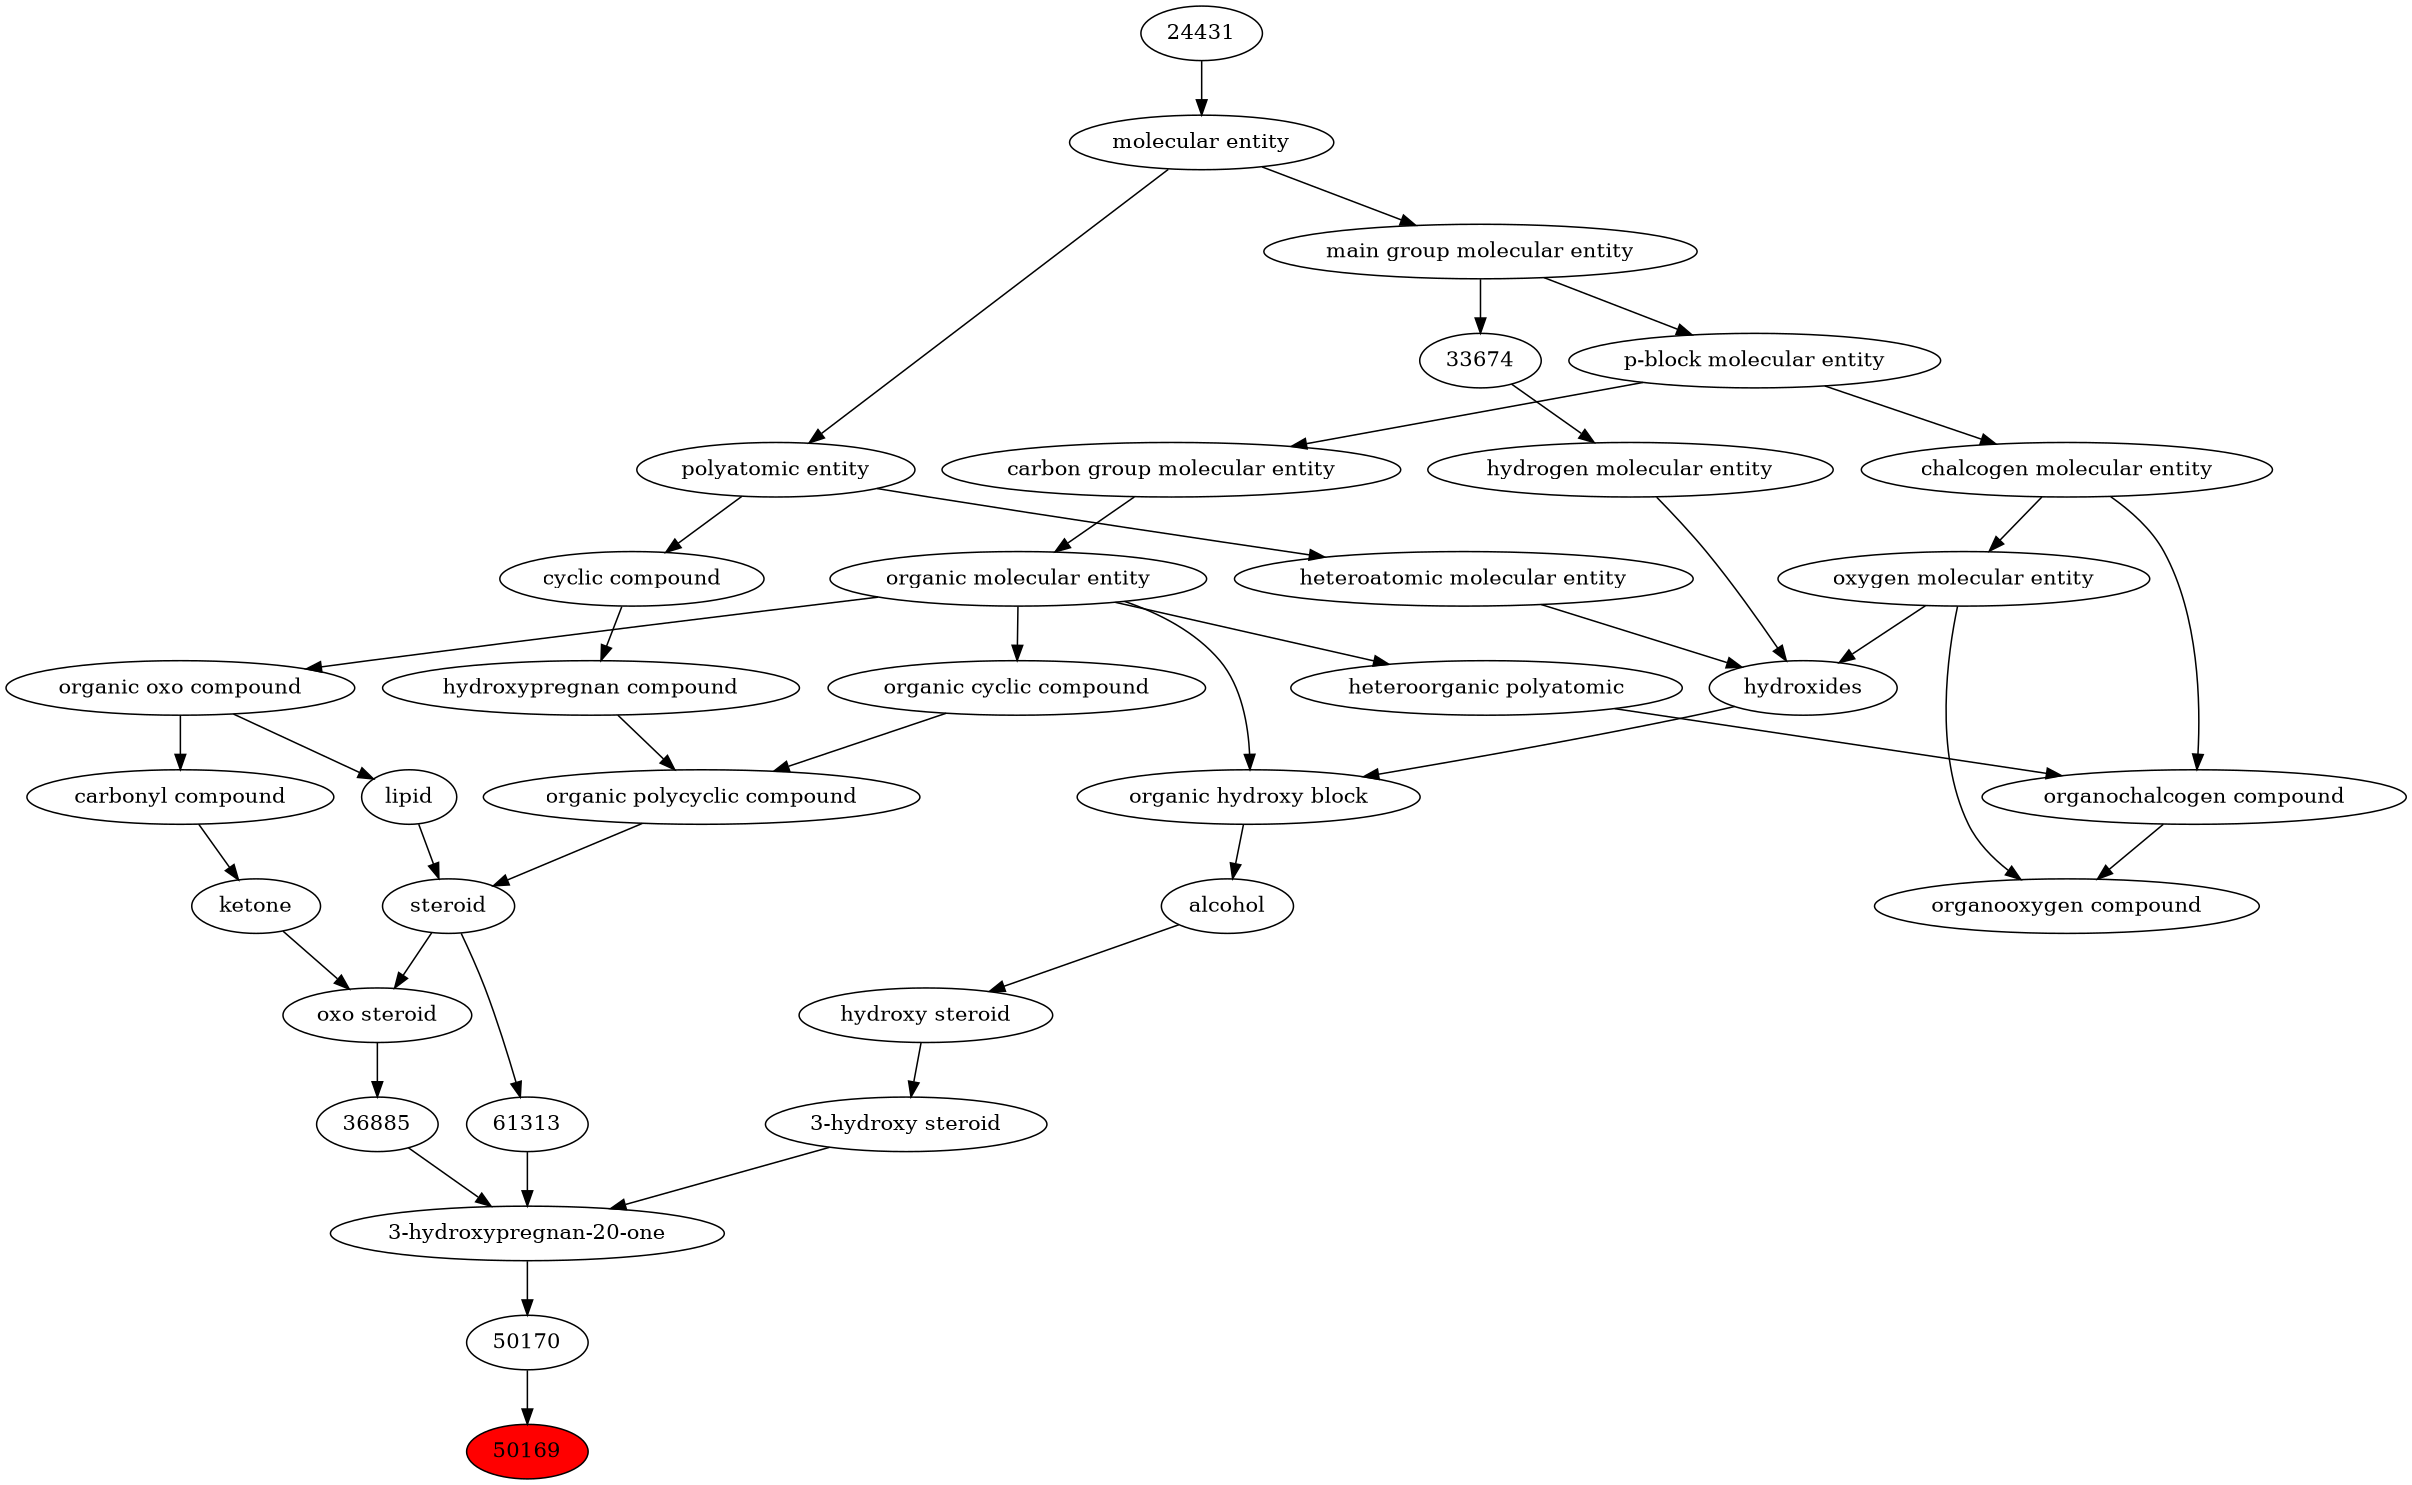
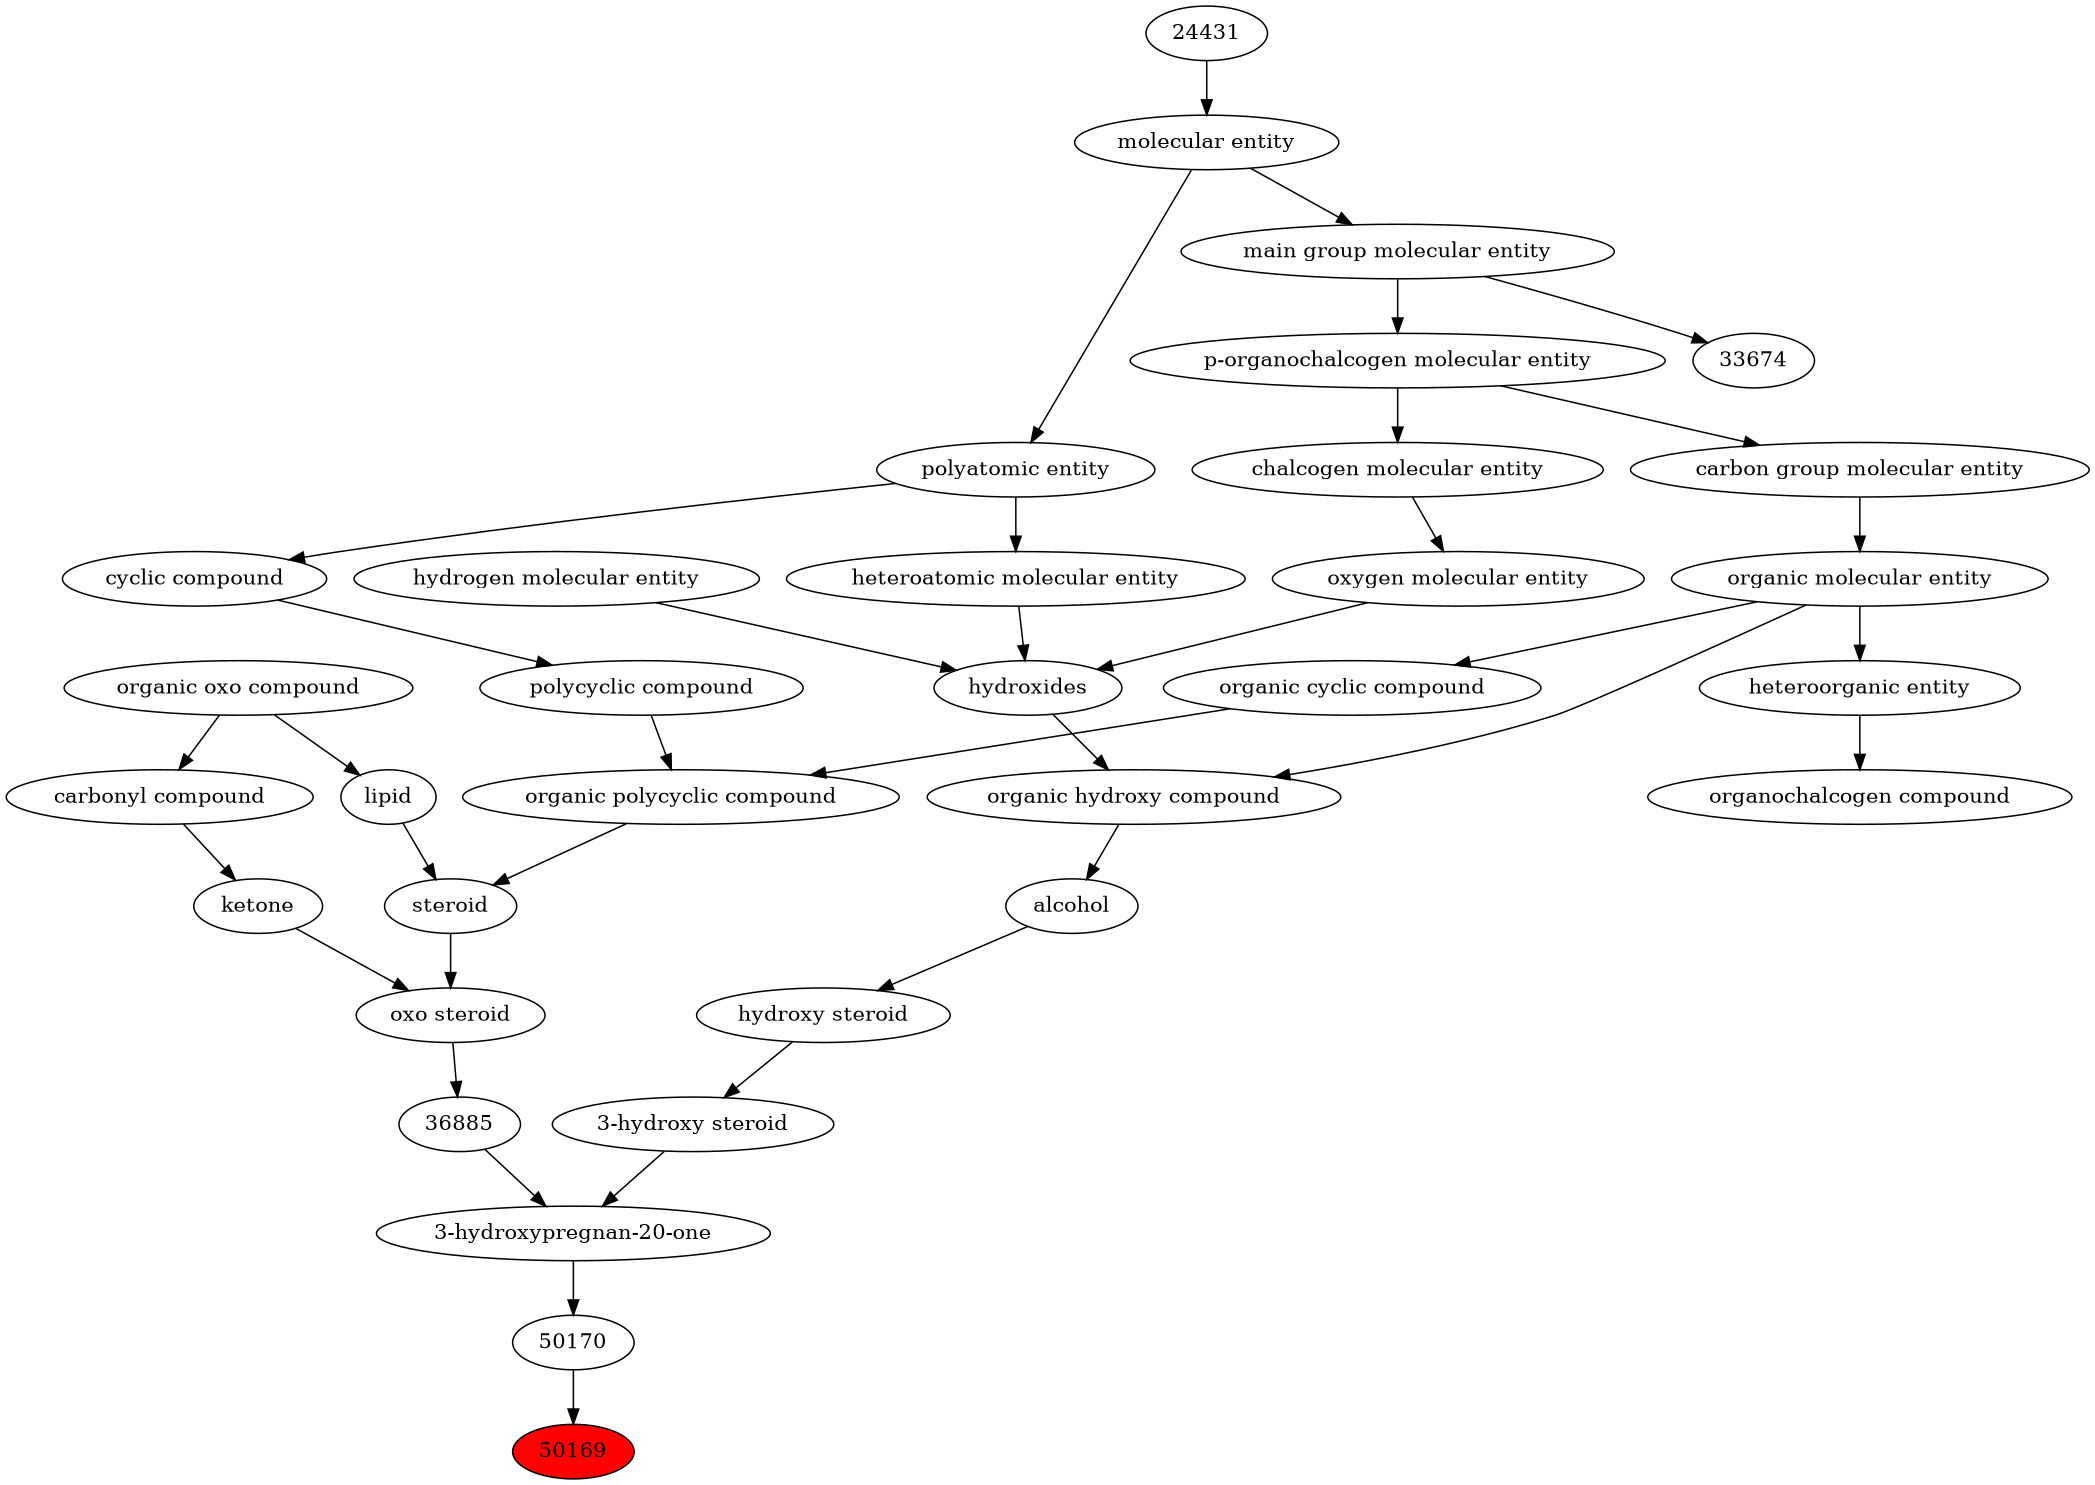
  digraph {
    n1 [fillcolor=red label=50169 style=filled]
    n2 [label=50170]
    n3 [label="3-hydroxypregnan-20-one"]
-   n4 [label=61313]
    n5 [label=36885]
    n6 [label="3-hydroxy steroid"]
    n7 [label=steroid]
    n8 [label="oxo steroid"]
    n9 [label="hydroxy steroid"]
    n10 [label="organic polycyclic compound"]
    n11 [label=lipid]
    n12 [label=ketone]
    n13 [label=alcohol]
    n14 [label="organic cyclic compound"]
-   n15 [label="hydroxypregnan compound"]
+   n15 [label="polycyclic compound"]
    n16 [label="organic molecular entity"]
-   n17 [label="organic hydroxy block"]
+   n17 [label="organic hydroxy compound"]
    n18 [label="organic oxo compound"]
-   n19 [label="heteroorganic polyatomic"]
+   n19 [label="heteroorganic entity"]
    n20 [label="carbonyl compound"]
    n21 [label="organochalcogen compound"]
    n22 [label="cyclic compound"]
    n23 [label="carbon group molecular entity"]
-   n24 [label="organooxygen compound"]
    n25 [label=hydroxides]
    n26 [label="polyatomic entity"]
    n27 [label="heteroatomic molecular entity"]
-   n28 [label="p-block molecular entity"]
+   n28 [label="p-organochalcogen molecular entity"]
    n29 [label="chalcogen molecular entity"]
    n30 [label="oxygen molecular entity"]
    n31 [label="hydrogen molecular entity"]
    n32 [label="molecular entity"]
    n33 [label="main group molecular entity"]
    n34 [label=33674]
    n35 [label=24431]
    n2 -> n1
    n3 -> n2
-   n4 -> n3
    n5 -> n3
    n6 -> n3
-   n7 -> n4
    n7 -> n8
    n8 -> n5
    n9 -> n6
    n10 -> n7
    n11 -> n7
    n12 -> n8
    n13 -> n9
    n14 -> n10
    n15 -> n10
    n16 -> n14
    n16 -> n17
-   n16 -> n18
    n16 -> n19
    n17 -> n13
    n18 -> n11
    n18 -> n20
    n19 -> n21
    n20 -> n12
-   n21 -> n24
    n22 -> n15
    n23 -> n16
    n25 -> n17
    n26 -> n22
    n26 -> n27
    n27 -> n25
    n28 -> n23
    n28 -> n29
-   n29 -> n21
    n29 -> n30
-   n30 -> n24
    n30 -> n25
    n31 -> n25
    n32 -> n26
    n32 -> n33
    n33 -> n28
    n33 -> n34
-   n34 -> n31
    n35 -> n32
  }
